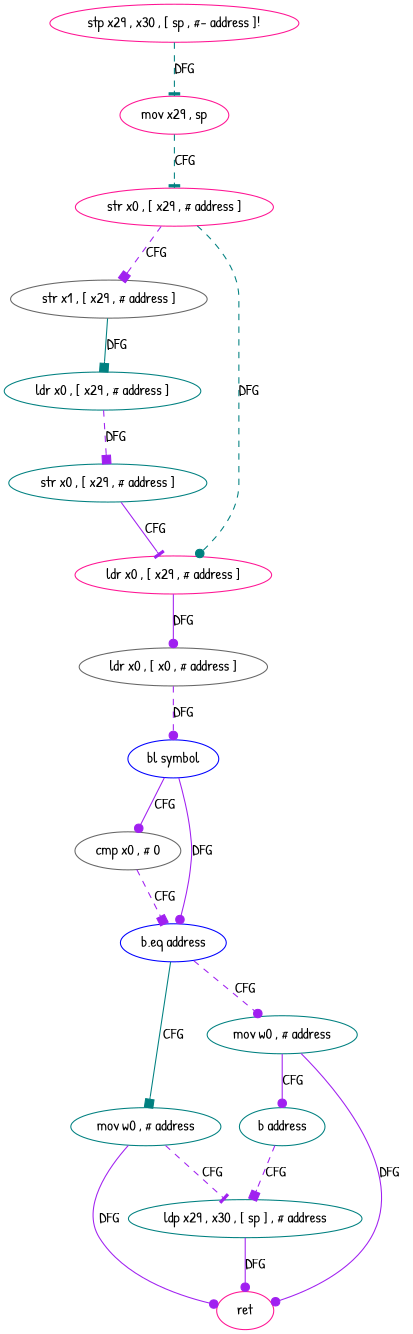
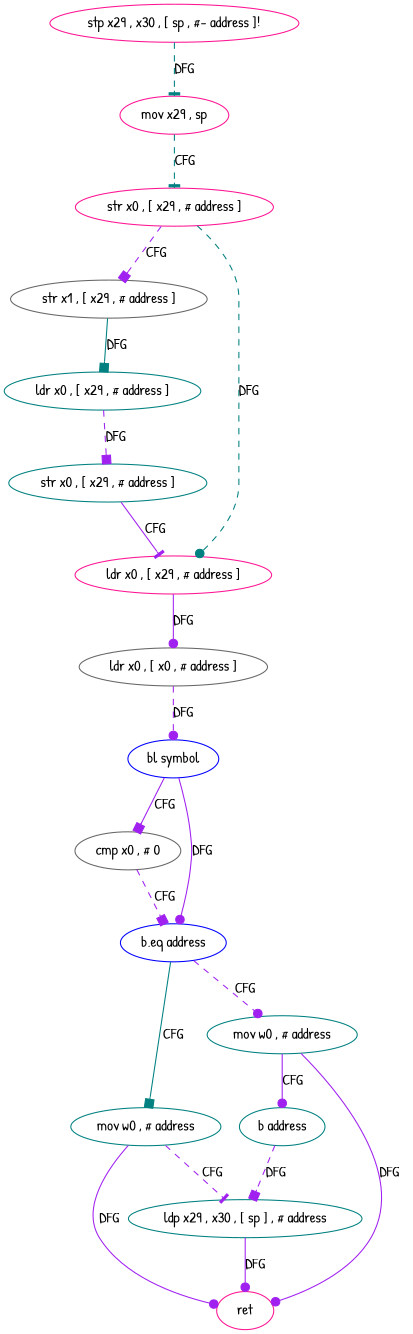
  digraph {
    fontname="Patrick Hand"
    node [color=teal fontname="Patrick Hand"]
    edge [arrowhead=dot color=purple fontname="Patrick Hand" style=dashed]
    n1 [color=deeppink label="stp x29 , x30 , [ sp , #- address ]!"]
    n2 [color=deeppink label="mov x29 , sp"]
    n3 [color=deeppink label="str x0 , [ x29 , # address ]"]
    n4 [color=gray40 label="str x1 , [ x29 , # address ]"]
    n5 [color=deeppink label="ldr x0 , [ x29 , # address ]"]
    n6 [label="ldr x0 , [ x29 , # address ]"]
    n7 [color=gray40 label="ldr x0 , [ x0 , # address ]"]
    n8 [label="str x0 , [ x29 , # address ]"]
    n9 [color=blue label="bl symbol"]
    n10 [color=gray40 label="cmp x0 , # 0"]
    n11 [color=blue label="b.eq address"]
    n12 [label="mov w0 , # address"]
    n13 [label="mov w0 , # address"]
    n14 [label="ldp x29 , x30 , [ sp ] , # address"]
    n15 [color=deeppink label=ret]
    n16 [label="b address"]
    n1 -> n2 [arrowhead=tee color=teal label=DFG]
    n2 -> n3 [arrowhead=tee color=teal label=CFG]
    n3 -> n4 [arrowhead=box label=CFG]
    n3 -> n5 [color=teal label=DFG]
    n4 -> n6 [arrowhead=box color=teal label=DFG style=solid]
    n5 -> n7 [label=DFG style=solid]
    n6 -> n8 [arrowhead=box label=DFG]
    n7 -> n9 [label=DFG]
    n8 -> n5 [arrowhead=tee label=CFG style=solid]
-   n9 -> n10 [label=CFG style=solid]
+   n9 -> n10 [arrowhead=box label=CFG style=solid]
    n9 -> n11 [label=DFG style=solid]
    n10 -> n11 [arrowhead=box label=CFG]
    n11 -> n12 [arrowhead=box color=teal label=CFG style=solid]
    n11 -> n13 [label=CFG]
    n12 -> n14 [arrowhead=tee label=CFG]
    n12 -> n15 [label=DFG style=solid]
    n13 -> n15 [label=DFG style=solid]
    n13 -> n16 [label=CFG style=solid]
    n14 -> n15 [label=DFG style=solid]
-   n16 -> n14 [arrowhead=box label=CFG]
+   n16 -> n14 [arrowhead=box label=DFG]
  }
